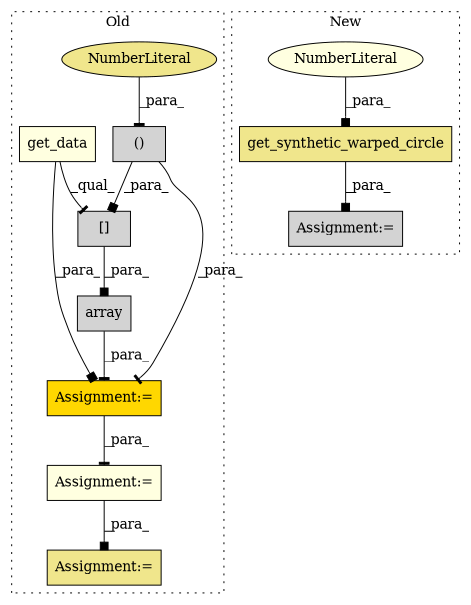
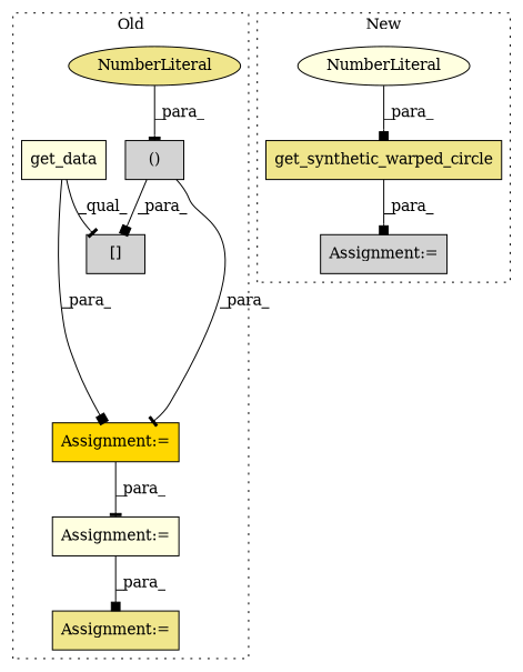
  digraph {
    node [a=7 l=1 shape=box style=filled fillcolor=lightgrey]
    edge [arrowhead=box]
    n1 [a=106 l=24 label="()" s=27498]
    n2 [a=34 label=NumberLiteral s=27521 shape=ellipse fillcolor=khaki]
    n3 [a=2 l="20,2" label="[]" s="27478,27522"]
-   n4 [a=32 l="6,1" label=array s="27472,27533"]
    n5 [a=32 l=10 label=get_data s=27482 fillcolor=lightyellow]
    n6 [label="Assignment:=" s=27465 fillcolor=gold]
    n7 [label="Assignment:=" s=27631 fillcolor=lightyellow]
    n8 [label="Assignment:=" s=27716 fillcolor=khaki]
    n9 [a=32 l="28,1" label=get_synthetic_warped_circle s="27497,27526" fillcolor=khaki]
    n10 [a=34 label=NumberLiteral s=27525 shape=ellipse fillcolor=lightyellow]
    n11 [l=2 label="Assignment:=" s=27495]
    subgraph cluster_1 {
      label=Old
      style=dotted
      n1
      n2
      n3
-     n4
      n5
      n6
      n7
      n8
    }
    subgraph cluster_2 {
      label=New
      style=dotted
      n9
      n10
      n11
    }
    n1 -> n3 [label=_para_]
    n1 -> n6 [label=_para_ arrowhead=tee]
    n2 -> n1 [label=_para_ arrowhead=tee]
-   n3 -> n4 [label=_para_]
-   n4 -> n6 [label=_para_ arrowhead=tee]
    n5 -> n3 [label=_qual_ arrowhead=tee]
    n5 -> n6 [label=_para_]
    n6 -> n7 [label=_para_ arrowhead=tee]
    n7 -> n8 [label=_para_]
    n9 -> n11 [label=_para_]
    n10 -> n9 [label=_para_]
  }
